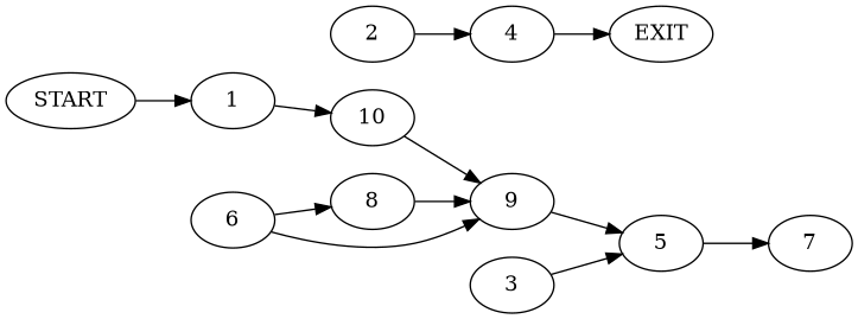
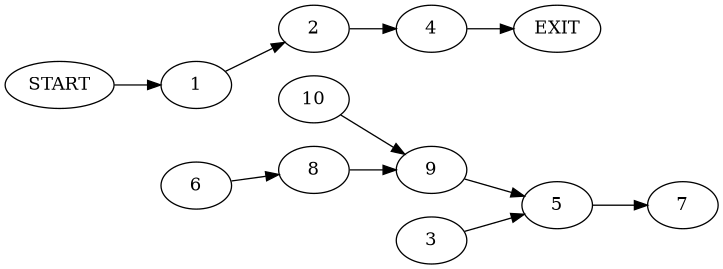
  digraph {
    rankdir=LR
    n1 [label=START]
    1
    2
    n4 [label=EXIT]
    4
    3
    5
    7
    6
    8
    9
    10
    n1 -> 1
-   1 -> 10
+   1 -> 2
    2 -> 4
    4 -> n4
    3 -> 5
    5 -> 7
    6 -> 8
-   6 -> 9
    8 -> 9
    9 -> 5
    10 -> 9
  }
